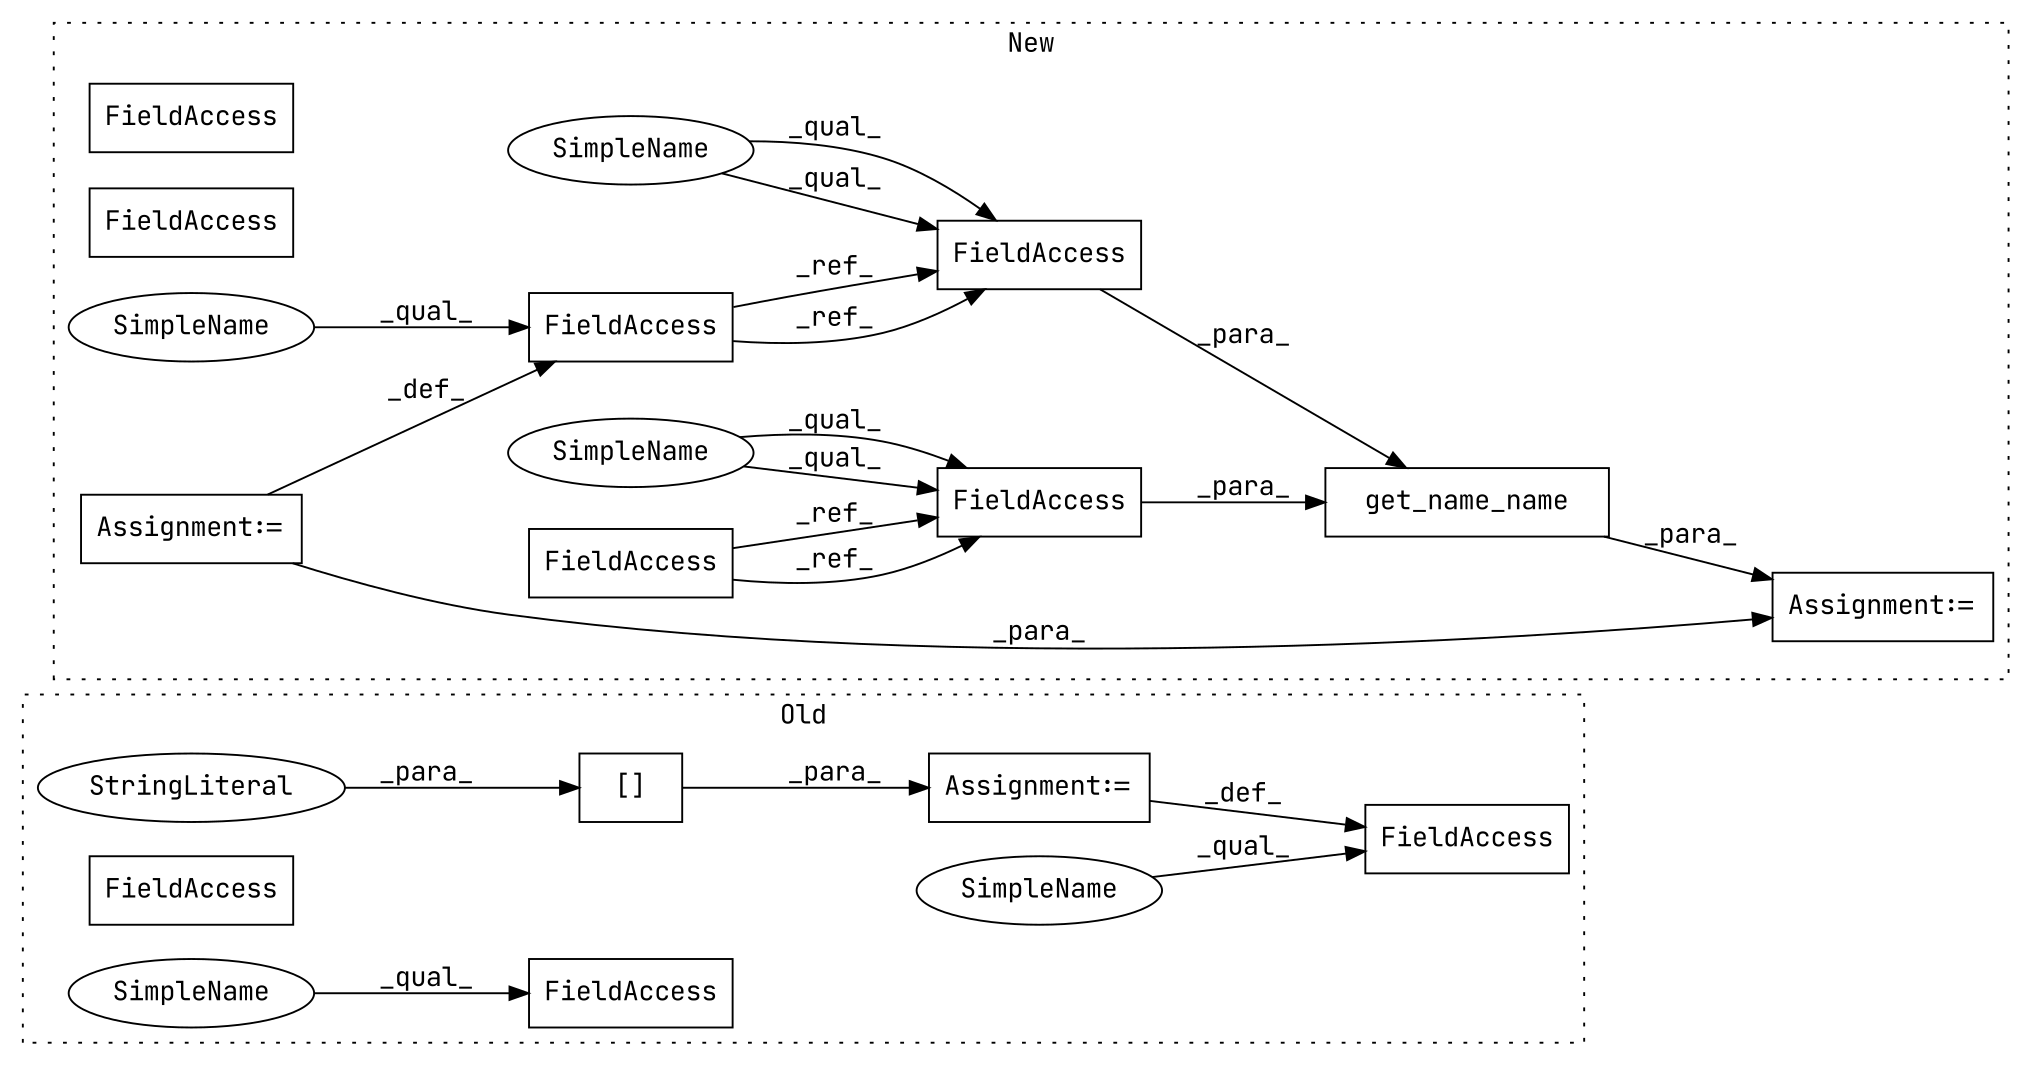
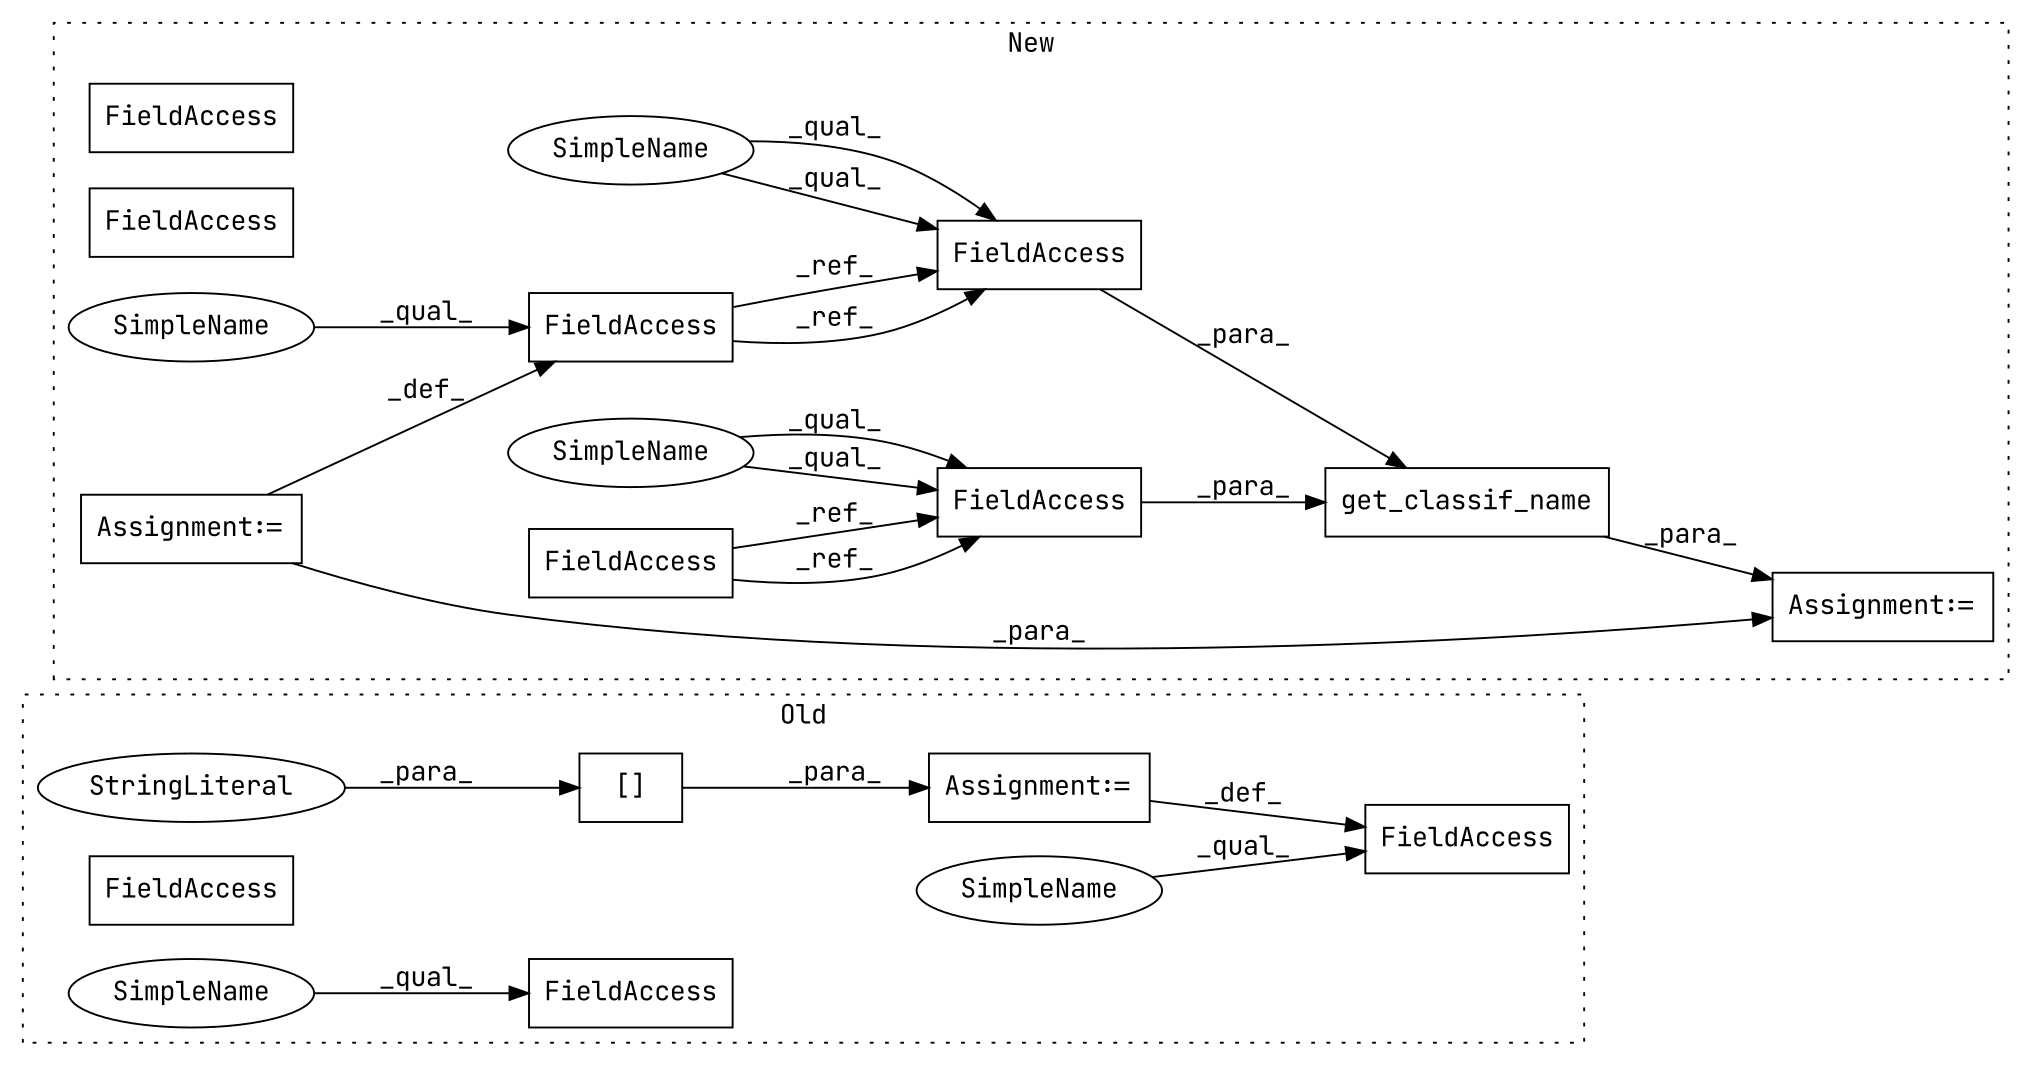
  digraph {
    rankdir=LR
    fontname="JetBrains Mono"
    node [a=22 l=4 s=1562 shape=box fontname="JetBrains Mono"]
    edge [fontname="JetBrains Mono"]
    n1 [a=2 l="7,1" label="[]" s="954,967"]
    n2 [a=45 l=6 label=StringLiteral s=961 shape=ellipse]
    n3 [a=7 l=1 label="Assignment:=" s=953]
    n4 [l=9 label=FieldAccess s=944]
    n5 [l=14 label=FieldAccess s=974]
    n6 [l=15 label=FieldAccess s=902]
    n7 [a=42 label=SimpleName s=944 shape=ellipse]
    n8 [a=42 label=SimpleName s=902 shape=ellipse]
-   n9 [a=32 l="17,1" label=get_name_name s="1545,1600"]
+   n9 [a=32 l="17,1" label=get_classif_name s="1545,1600"]
    n10 [l=22 label=FieldAccess]
    n11 [l=15 label=FieldAccess s=1585]
    n12 [l=22 label=FieldAccess s=1481]
    n13 [l=15 label=FieldAccess s=1439]
    n14 [a=7 l=1 label="Assignment:=" s=1503]
    n15 [a=7 l=1 label="Assignment:=" s=1544]
    n16 [l=22 label=FieldAccess]
    n17 [l=15 label=FieldAccess s=1585]
    n18 [a=42 label=SimpleName s=1585 shape=ellipse]
    n19 [a=42 label=SimpleName shape=ellipse]
    n20 [a=42 label=SimpleName s=1481 shape=ellipse]
    subgraph cluster_1 {
      label=Old
      style=dotted
      n1
      n2
      n3
      n4
      n5
      n6
      n7
      n8
    }
    subgraph cluster_2 {
      label=New
      style=dotted
      n9
      n10
      n11
      n12
      n13
      n14
      n15
      n16
      n17
      n18
      n19
      n20
    }
    n1 -> n3 [label=_para_]
    n2 -> n1 [label=_para_]
    n3 -> n4 [label=_def_]
    n7 -> n4 [label=_qual_]
    n8 -> n6 [label=_qual_]
    n9 -> n15 [label=_para_]
    n12 -> n16 [label=_ref_]
    n12 -> n16 [label=_ref_]
    n13 -> n17 [label=_ref_]
    n13 -> n17 [label=_ref_]
    n14 -> n12 [label=_def_]
    n14 -> n15 [label=_para_]
    n16 -> n9 [label=_para_]
    n17 -> n9 [label=_para_]
    n18 -> n17 [label=_qual_]
    n18 -> n17 [label=_qual_]
    n19 -> n16 [label=_qual_]
    n19 -> n16 [label=_qual_]
    n20 -> n12 [label=_qual_]
  }
